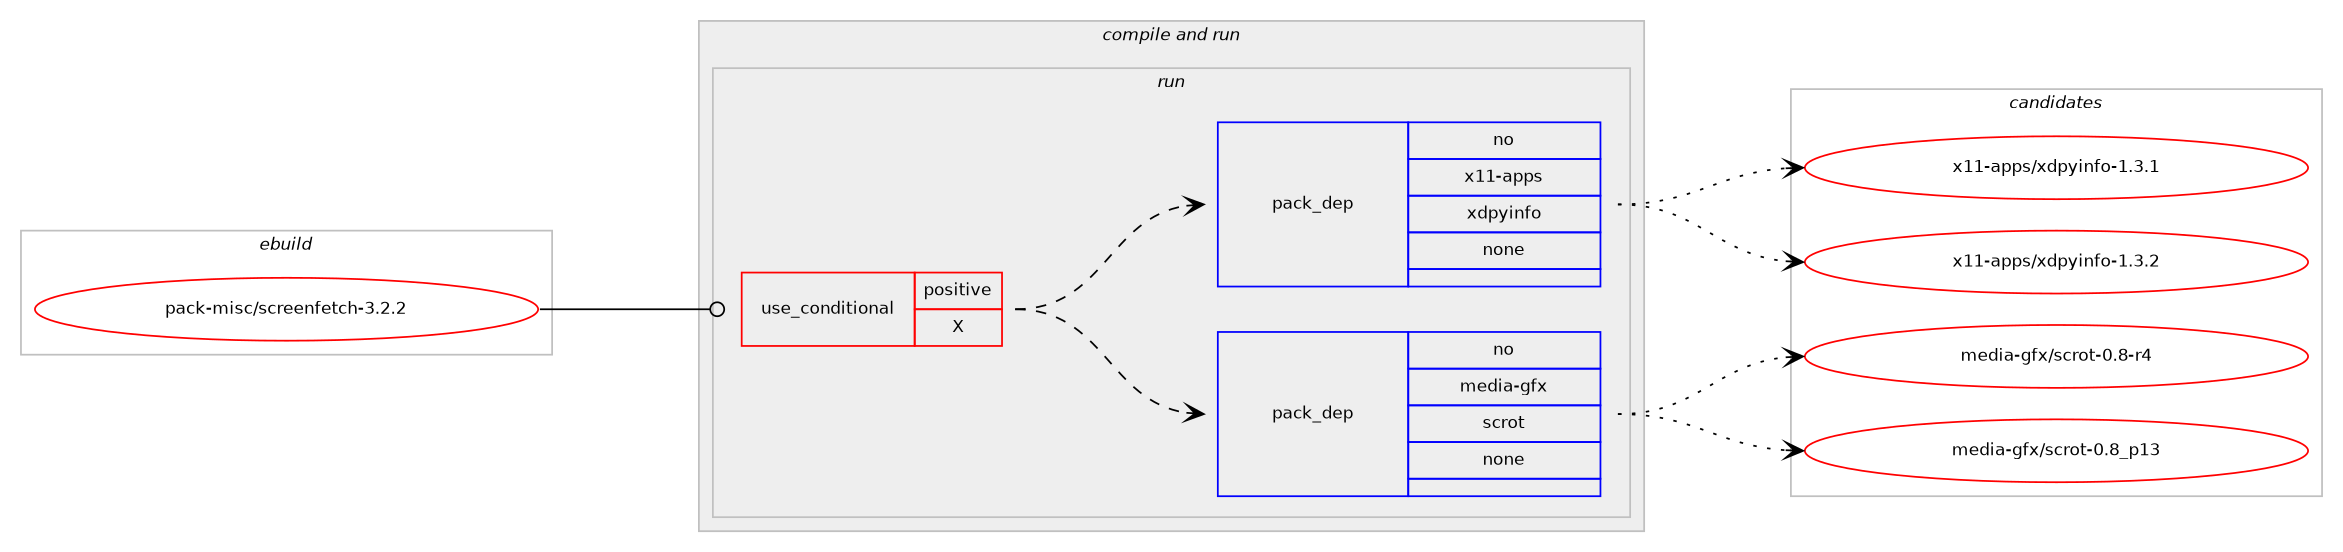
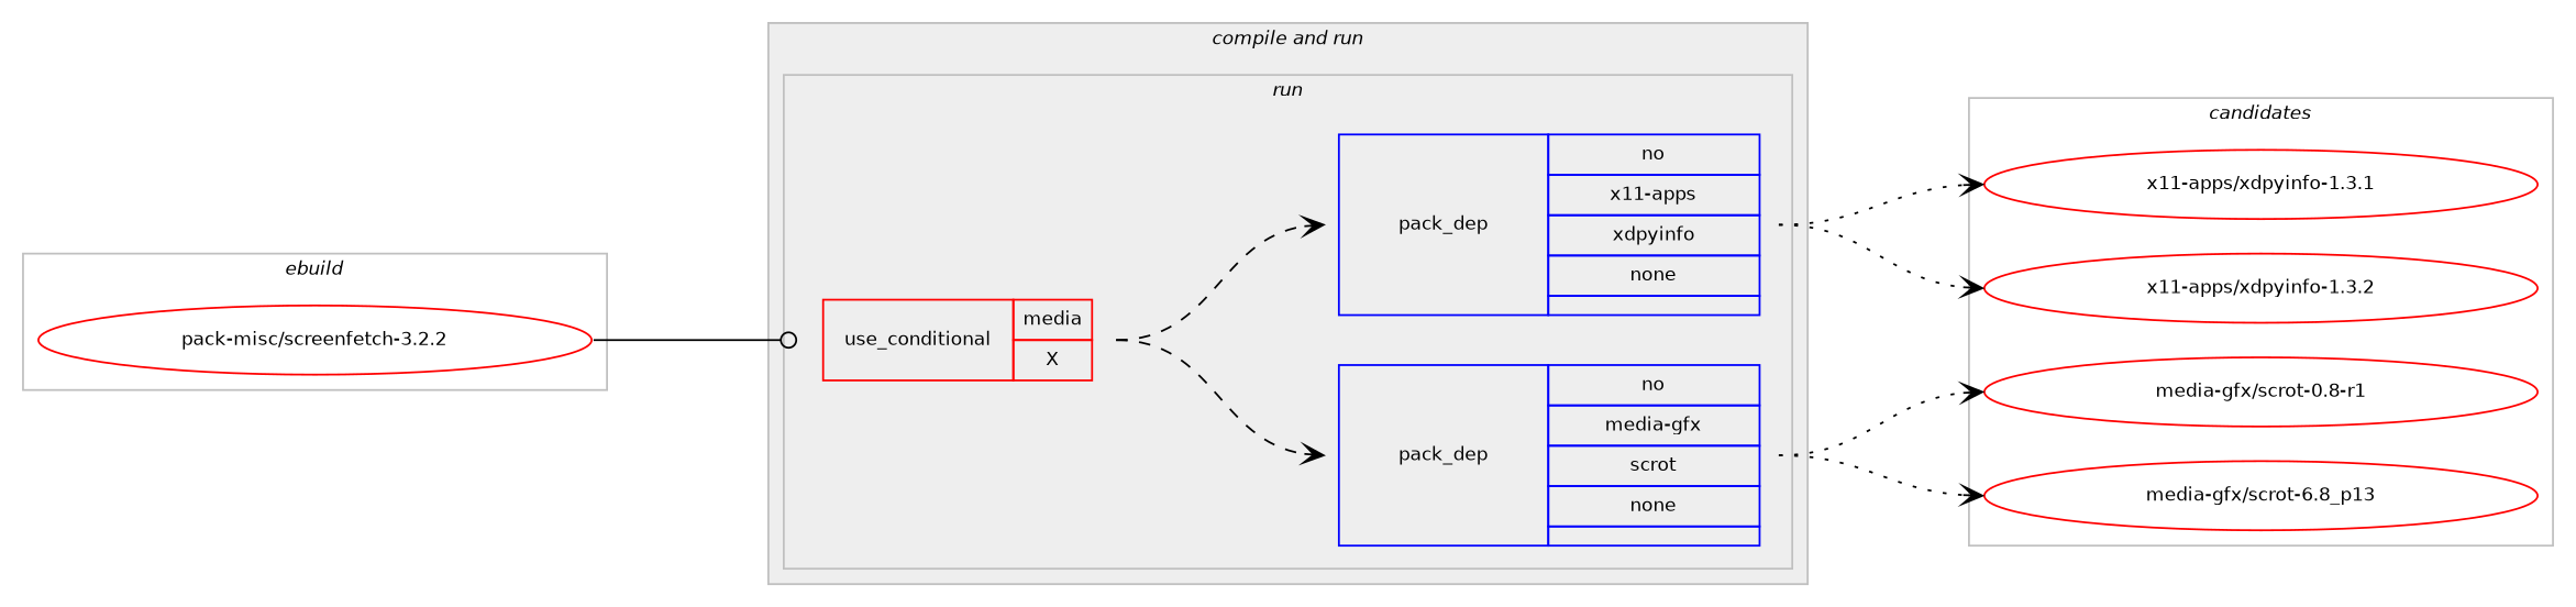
  digraph {
    compound=true
    concentrate=true
    fontname=Helvetica
    fontsize=10
    newrank=true
    rankdir=LR
    ranksep=1.5
    node [color=red fontname=Helvetica fontsize=10]
    edge [arrowhead=vee headport=w style=dotted tailport=e weight=100]
    n1 [label="pack-misc/screenfetch-3.2.2" width=4]
    n2 [color=blue label=<<TABLE BORDER="0" CELLBORDER="1" CELLSPACING="0" CELLPADDING="4" WIDTH="220"><TR><TD ROWSPAN="6" CELLPADDING="30">pack_dep</TD></TR><TR><TD WIDTH="110">no</TD></TR><TR><TD>media-gfx</TD></TR><TR><TD>scrot</TD></TR><TR><TD>none</TD></TR><TR><TD></TD></TR></TABLE>> shape=none]
    n3 [color=blue label=<<TABLE BORDER="0" CELLBORDER="1" CELLSPACING="0" CELLPADDING="4" WIDTH="220"><TR><TD ROWSPAN="6" CELLPADDING="30">pack_dep</TD></TR><TR><TD WIDTH="110">no</TD></TR><TR><TD>x11-apps</TD></TR><TR><TD>xdpyinfo</TD></TR><TR><TD>none</TD></TR><TR><TD></TD></TR></TABLE>> shape=none]
-   n4 [label=<<TABLE BORDER="0" CELLBORDER="1" CELLSPACING="0" CELLPADDING="4"><TR><TD ROWSPAN="3" CELLPADDING="10">use_conditional</TD></TR><TR><TD>positive</TD></TR><TR><TD>X</TD></TR></TABLE>> shape=none]
-   n5 [label="media-gfx/scrot-0.8-r4" width=4]
-   n6 [label="media-gfx/scrot-0.8_p13" width=4]
+   n4 [label=<<TABLE BORDER="0" CELLBORDER="1" CELLSPACING="0" CELLPADDING="4"><TR><TD ROWSPAN="3" CELLPADDING="10">use_conditional</TD></TR><TR><TD>media</TD></TR><TR><TD>X</TD></TR></TABLE>> shape=none]
+   n5 [label="media-gfx/scrot-0.8-r1" width=4]
+   n6 [label="media-gfx/scrot-6.8_p13" width=4]
    n7 [label="x11-apps/xdpyinfo-1.3.1" width=4]
    n8 [label="x11-apps/xdpyinfo-1.3.2" width=4]
    subgraph cluster_1 {
      color=gray
      label=<<i>ebuild</i>>
      rank=same
      n1
    }
    subgraph cluster_2 {
      color=gray
      label=<<i>dependencies</i>>
      subgraph cluster_3 {
        color=gray
        fillcolor="#eeeeee"
        label=<<i>compile</i>>
        style=filled
      }
      subgraph cluster_4 {
        color=gray
        fillcolor="#eeeeee"
        label=<<i>compile and run</i>>
        style=filled
      }
      subgraph cluster_5 {
        color=gray
        fillcolor="#eeeeee"
        label=<<i>run</i>>
        style=filled
        subgraph sub_6 {
          color=gray
          fillcolor="#eeeeee"
          label=<<i>run</i>>
          style=filled
          n4
          subgraph sub_7 {
            color=gray
            fillcolor="#eeeeee"
            label=<<i>run</i>>
            style=filled
            n2
          }
          subgraph sub_8 {
            color=gray
            fillcolor="#eeeeee"
            label=<<i>run</i>>
            style=filled
            n3
          }
        }
      }
    }
    subgraph cluster_9 {
      color=gray
      label=<<i>candidates</i>>
      rank=same
      subgraph sub_10 {
        color=black
        label=<<i>candidates</i>>
        nodesep=1
        rank=same
        n5
        n6
      }
      subgraph sub_11 {
        color=black
        label=<<i>candidates</i>>
        nodesep=1
        rank=same
        n7
        n8
      }
    }
    n1 -> n4 [arrowhead=odot style=solid weight=20]
    n2 -> n5
    n2 -> n6
    n3 -> n7
    n3 -> n8
    n4 -> n2 [style=dashed weight=20]
    n4 -> n3 [style=dashed weight=20]
  }
